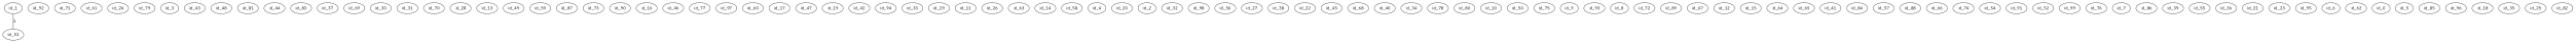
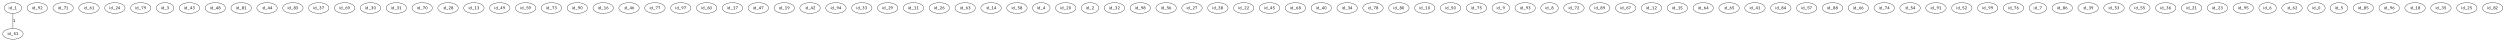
  graph {
    fontname="IBM Plex Sans"
    node [fontname="IBM Plex Sans"]
    id_1
    id_51
    id_92
    id_71
    id_61
    id_24
    id_79
    id_3
    id_43
    id_48
    id_81
    id_44
    id_83
    id_37
    id_69
    id_30
    id_31
    id_70
    id_28
    id_13
    id_49
    id_59
-   id_87
    id_73
    id_90
    id_16
    id_46
    id_77
    id_97
    id_60
    id_17
    id_47
    id_19
    id_42
    id_94
    id_33
    id_29
    id_11
    id_26
    id_63
    id_14
    id_58
    id_4
    id_20
    id_2
    id_32
    id_98
    id_56
    id_27
    id_38
    id_22
    id_45
    id_68
    id_40
    id_34
    id_78
    id_80
    id_10
    id_50
    id_75
    id_9
    id_93
    id_8
    id_72
    id_89
    id_67
    id_12
    id_15
    id_64
    id_65
    id_41
    id_84
    id_57
    id_88
    id_66
    id_74
    id_54
    id_91
    id_52
    id_99
    id_76
    id_7
    id_86
    id_39
+   id_53
    id_55
    id_36
    id_21
    id_23
    id_95
    id_6
    id_62
    id_0
    id_5
    id_85
    id_96
    id_18
    id_35
    id_25
    id_82
    id_1 -- id_51 [label=1 fontname="IBM Plex Sans"]
  }
